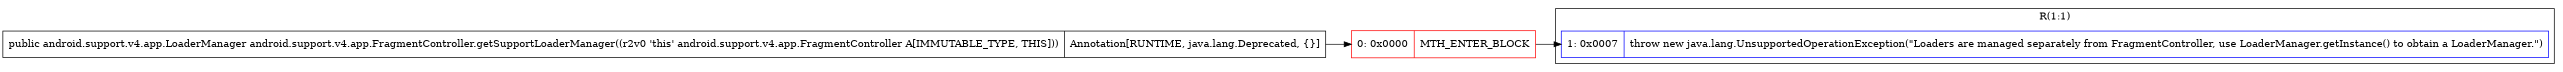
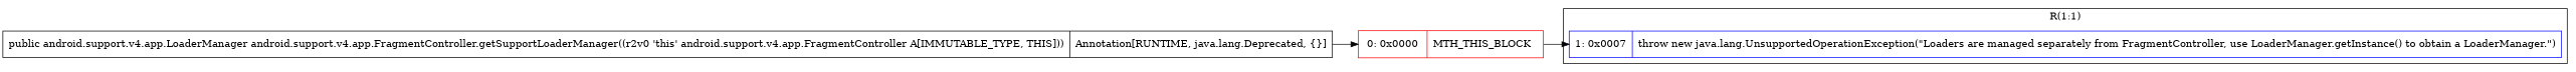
  digraph {
    rankdir=LR
    node [shape=record]
    n1 [color=blue label="{1\:\ 0x0007|throw new java.lang.UnsupportedOperationException(\"Loaders are managed separately from FragmentController, use LoaderManager.getInstance() to obtain a LoaderManager.\")\l}"]
-   n2 [color=red label="{0\:\ 0x0000|MTH_ENTER_BLOCK\l}"]
+   n2 [color=red label="{0\:\ 0x0000|MTH_THIS_BLOCK\l}"]
    n3 [label="{public android.support.v4.app.LoaderManager android.support.v4.app.FragmentController.getSupportLoaderManager((r2v0 'this' android.support.v4.app.FragmentController A[IMMUTABLE_TYPE, THIS]))  | Annotation[RUNTIME, java.lang.Deprecated, \{\}]\l}"]
    subgraph cluster_1 {
      label="R(1:1)"
      n1
    }
    n2 -> n1
    n3 -> n2
  }
